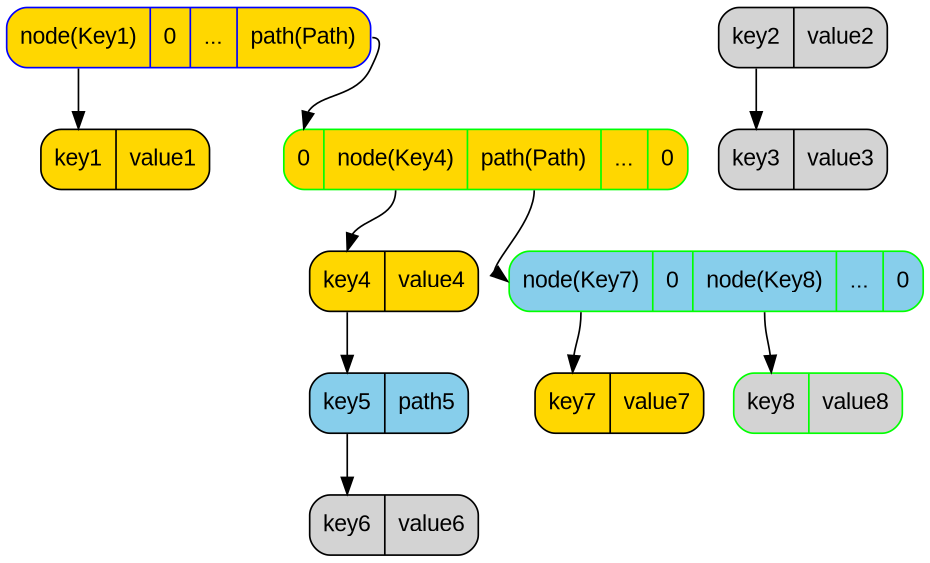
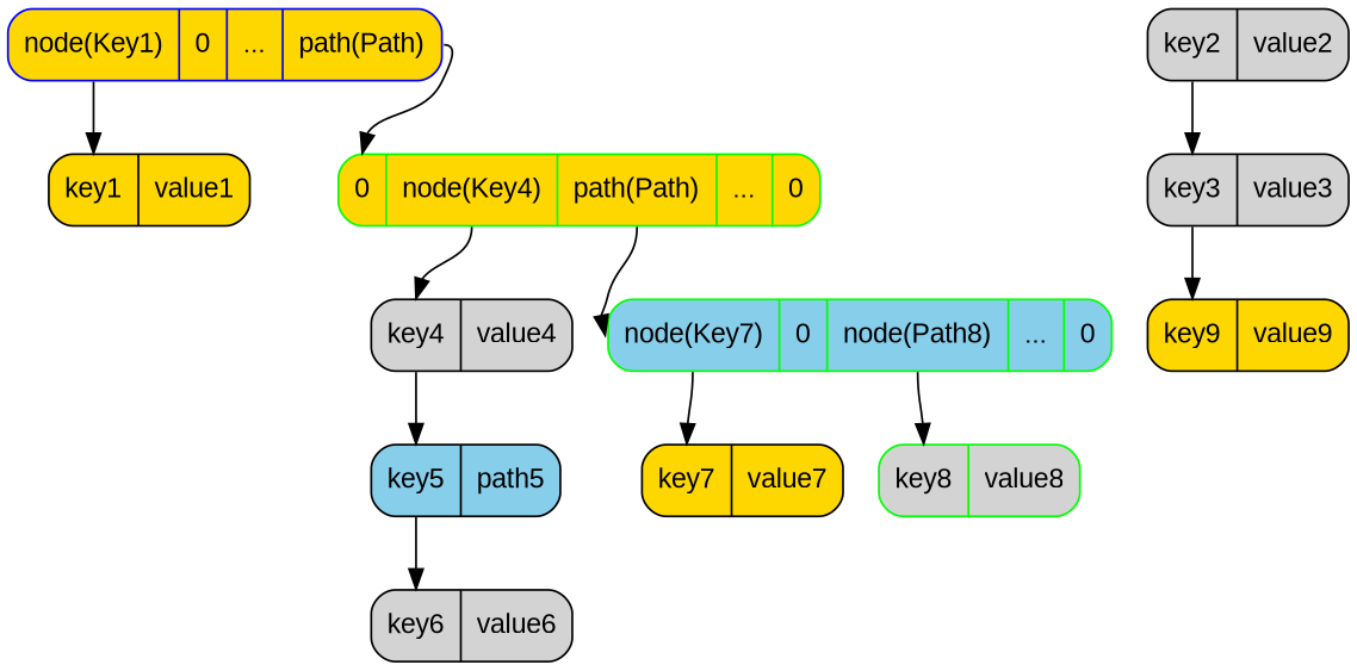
  digraph {
    fontname="Liberation Sans"
    node [fillcolor=gold fontname="Liberation Sans" shape=Mrecord style=filled]
    edge [fontname="Liberation Sans" headport=f0 tailport=f0]
    n1 [color=blue label="<f0> node(Key1)|<f1> 0|<f2> ...|<f3> path(Path)"]
    n2 [label="<f0> key1|<f1> value1"]
    n3 [color=green label="<f0> 0|<f1> node(Key4)|<f2> path(Path)|<f3> ...|<f4> 0"]
-   n4 [color=green fillcolor=skyblue label="<f0> node(Key7)|<f1> 0|<f2> node(Key8)|<f3> ...|<f4> 0"]
-   n5 [label="<f0> key4|<f1> value4"]
+   n4 [color=green fillcolor=skyblue label="<f0> node(Key7)|<f1> 0|<f2> node(Path8)|<f3> ...|<f4> 0"]
+   n5 [fillcolor=lightgrey label="<f0> key4|<f1> value4"]
    n6 [fillcolor=lightgrey label="<f0> key2|<f1> value2"]
    n7 [fillcolor=lightgrey label="<f0> key3|<f1> value3"]
+   n8 [label="<f0> key9|<f1> value9"]
    n9 [label="<f0> key7|<f1> value7"]
    n10 [color=green fillcolor=lightgrey label="<f0> key8|<f1> value8"]
    n11 [fillcolor=skyblue label="<f0> key5|<f1> path5"]
    n12 [fillcolor=lightgrey label="<f0> key6|<f1> value6"]
    n1 -> n2
    n1 -> n3 [tailport=f3]
    n3 -> n4 [tailport=f2]
    n3 -> n5 [tailport=f1]
    n4 -> n9
    n4 -> n10 [tailport=f2]
    n5 -> n11
    n6 -> n7
+   n7 -> n8
    n11 -> n12
  }
